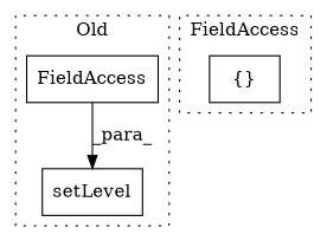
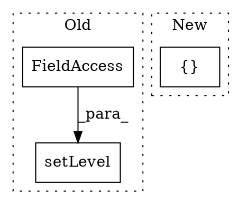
  digraph {
    node [shape=box]
    n1 [a=32 l="9,1" label=setLevel s="146,167"]
    n2 [a=22 l=12 label=FieldAccess s=155]
    n3 [a=4 l="1,1" label="{}" s="152,240"]
    subgraph cluster_1 {
      label=Old
      style=dotted
      n1
      n2
    }
    subgraph cluster_2 {
-     label=FieldAccess
+     label=New
      style=dotted
      n3
    }
    n2 -> n1 [label=_para_]
  }
